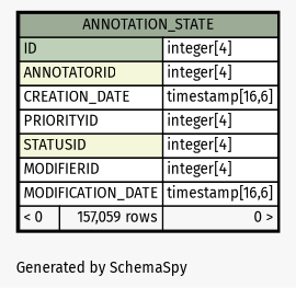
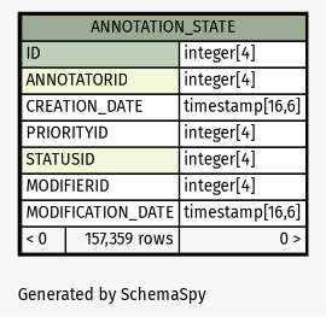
  digraph {
    bgcolor="#f7f7f7"
    fontname="Fira Sans"
    fontsize=11
    label="\nGenerated by SchemaSpy"
    labeljust=l
    nodesep=0.18
    rankdir=TB
    ranksep=0.46
-   n1 [fontname="Fira Sans" fontsize=11 label=<     <TABLE BORDER="2" CELLBORDER="1" CELLSPACING="0" BGCOLOR="#ffffff">       <TR><TD COLSPAN="3" BGCOLOR="#9bab96" ALIGN="CENTER">ANNOTATION_STATE</TD></TR>       <TR><TD PORT="ID" COLSPAN="2" BGCOLOR="#bed1b8" ALIGN="LEFT">ID</TD><TD PORT="ID.type" ALIGN="LEFT">integer[4]</TD></TR>       <TR><TD PORT="ANNOTATORID" COLSPAN="2" BGCOLOR="#f4f7da" ALIGN="LEFT">ANNOTATORID</TD><TD PORT="ANNOTATORID.type" ALIGN="LEFT">integer[4]</TD></TR>       <TR><TD PORT="CREATION_DATE" COLSPAN="2" ALIGN="LEFT">CREATION_DATE</TD><TD PORT="CREATION_DATE.type" ALIGN="LEFT">timestamp[16,6]</TD></TR>       <TR><TD PORT="PRIORITYID" COLSPAN="2" ALIGN="LEFT">PRIORITYID</TD><TD PORT="PRIORITYID.type" ALIGN="LEFT">integer[4]</TD></TR>       <TR><TD PORT="STATUSID" COLSPAN="2" BGCOLOR="#f4f7da" ALIGN="LEFT">STATUSID</TD><TD PORT="STATUSID.type" ALIGN="LEFT">integer[4]</TD></TR>       <TR><TD PORT="MODIFIERID" COLSPAN="2" ALIGN="LEFT">MODIFIERID</TD><TD PORT="MODIFIERID.type" ALIGN="LEFT">integer[4]</TD></TR>       <TR><TD PORT="MODIFICATION_DATE" COLSPAN="2" ALIGN="LEFT">MODIFICATION_DATE</TD><TD PORT="MODIFICATION_DATE.type" ALIGN="LEFT">timestamp[16,6]</TD></TR>       <TR><TD ALIGN="LEFT" BGCOLOR="#f7f7f7">&lt; 0</TD><TD ALIGN="RIGHT" BGCOLOR="#f7f7f7">157,059 rows</TD><TD ALIGN="RIGHT" BGCOLOR="#f7f7f7">0 &gt;</TD></TR>     </TABLE>> shape=plaintext]
+   n1 [fontname="Fira Sans" fontsize=11 label=<     <TABLE BORDER="2" CELLBORDER="1" CELLSPACING="0" BGCOLOR="#ffffff">       <TR><TD COLSPAN="3" BGCOLOR="#9bab96" ALIGN="CENTER">ANNOTATION_STATE</TD></TR>       <TR><TD PORT="ID" COLSPAN="2" BGCOLOR="#bed1b8" ALIGN="LEFT">ID</TD><TD PORT="ID.type" ALIGN="LEFT">integer[4]</TD></TR>       <TR><TD PORT="ANNOTATORID" COLSPAN="2" BGCOLOR="#f4f7da" ALIGN="LEFT">ANNOTATORID</TD><TD PORT="ANNOTATORID.type" ALIGN="LEFT">integer[4]</TD></TR>       <TR><TD PORT="CREATION_DATE" COLSPAN="2" ALIGN="LEFT">CREATION_DATE</TD><TD PORT="CREATION_DATE.type" ALIGN="LEFT">timestamp[16,6]</TD></TR>       <TR><TD PORT="PRIORITYID" COLSPAN="2" ALIGN="LEFT">PRIORITYID</TD><TD PORT="PRIORITYID.type" ALIGN="LEFT">integer[4]</TD></TR>       <TR><TD PORT="STATUSID" COLSPAN="2" BGCOLOR="#f4f7da" ALIGN="LEFT">STATUSID</TD><TD PORT="STATUSID.type" ALIGN="LEFT">integer[4]</TD></TR>       <TR><TD PORT="MODIFIERID" COLSPAN="2" ALIGN="LEFT">MODIFIERID</TD><TD PORT="MODIFIERID.type" ALIGN="LEFT">integer[4]</TD></TR>       <TR><TD PORT="MODIFICATION_DATE" COLSPAN="2" ALIGN="LEFT">MODIFICATION_DATE</TD><TD PORT="MODIFICATION_DATE.type" ALIGN="LEFT">timestamp[16,6]</TD></TR>       <TR><TD ALIGN="LEFT" BGCOLOR="#f7f7f7">&lt; 0</TD><TD ALIGN="RIGHT" BGCOLOR="#f7f7f7">157,359 rows</TD><TD ALIGN="RIGHT" BGCOLOR="#f7f7f7">0 &gt;</TD></TR>     </TABLE>> shape=plaintext]
  }
